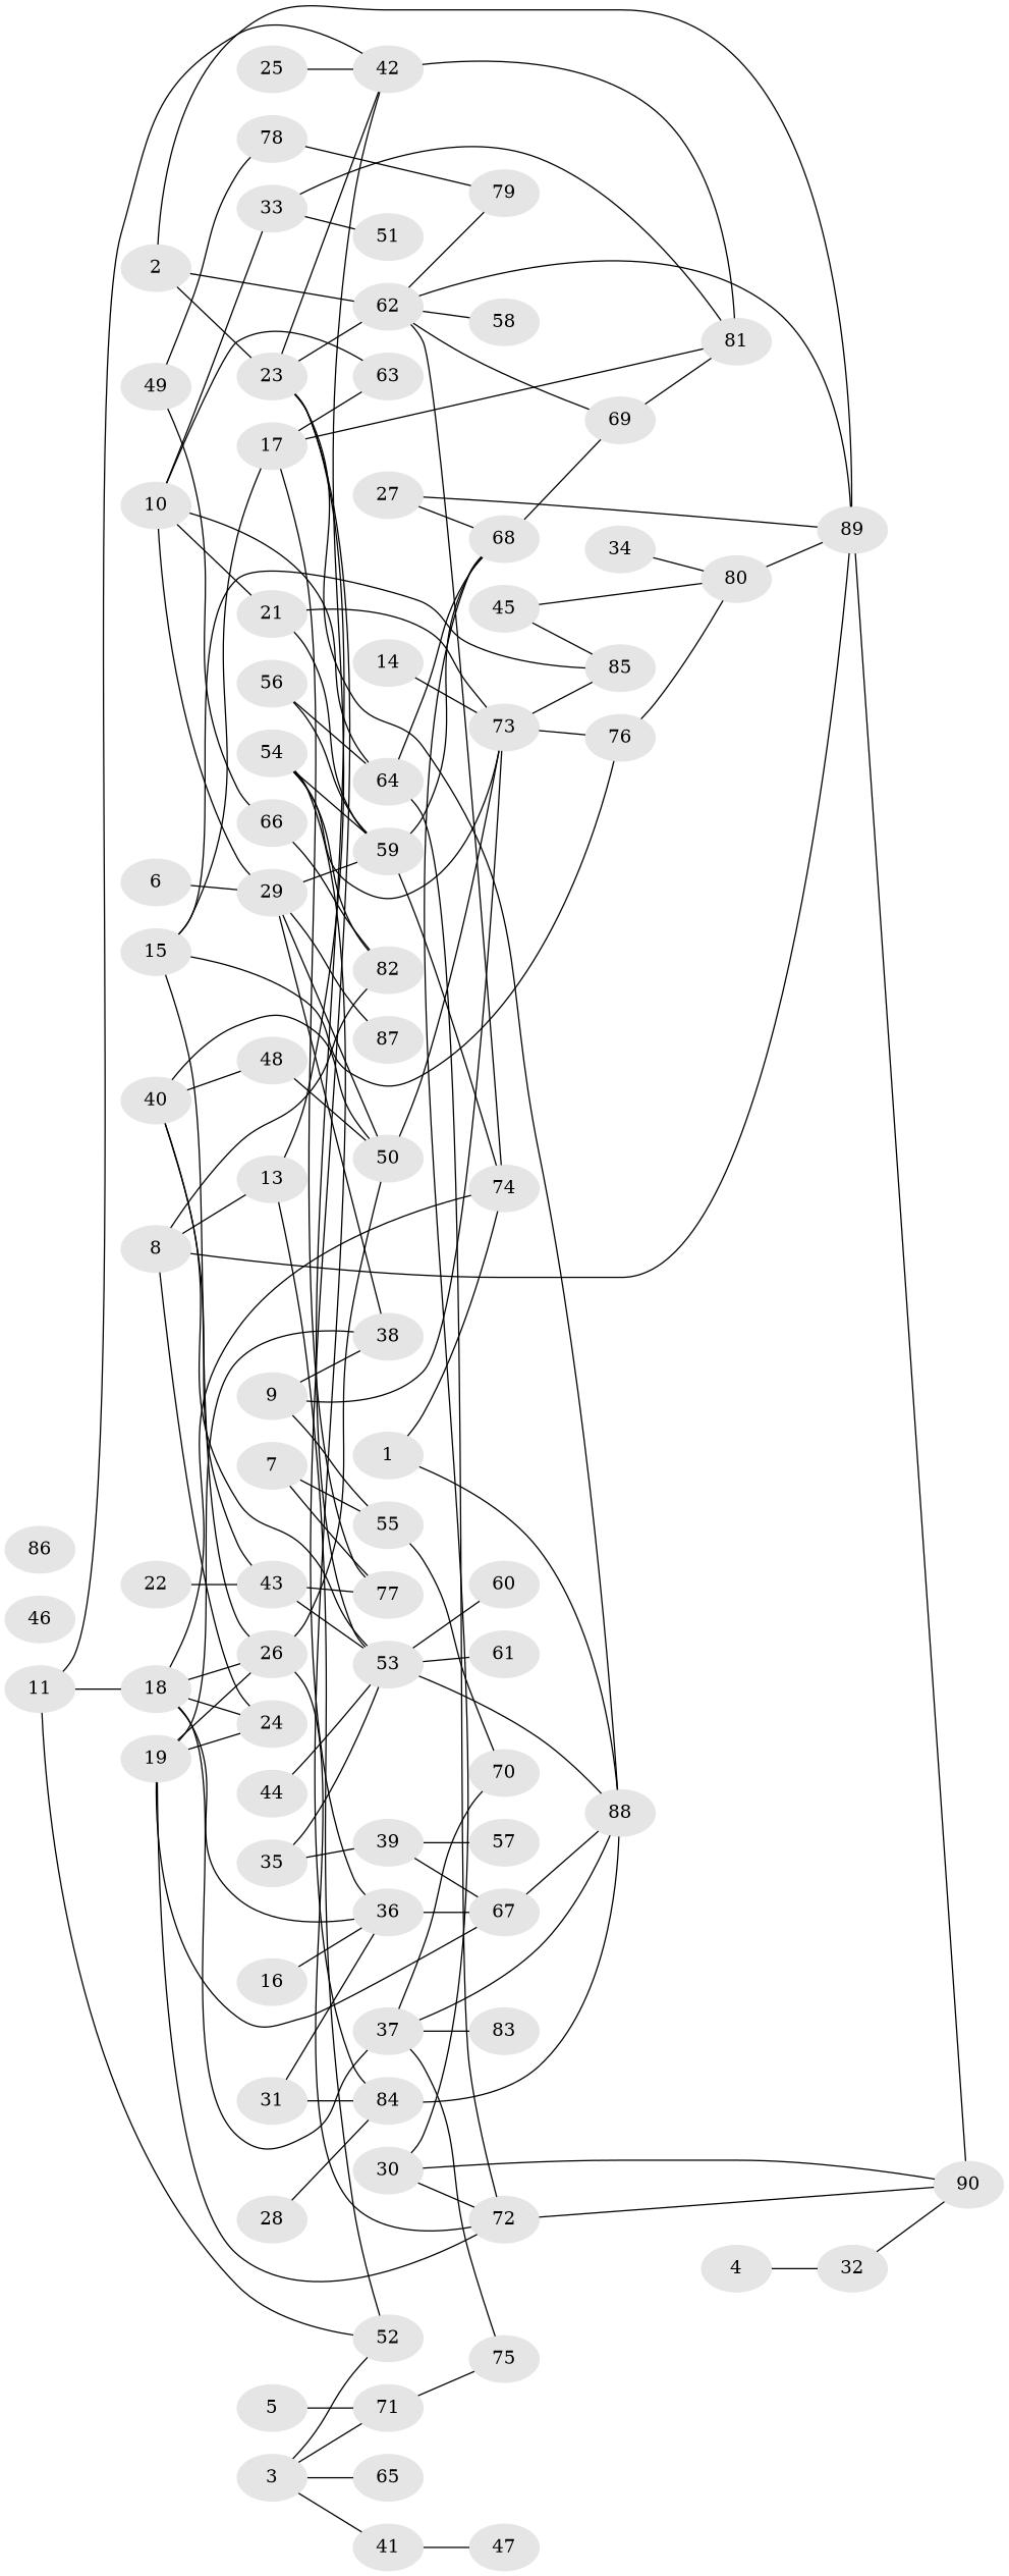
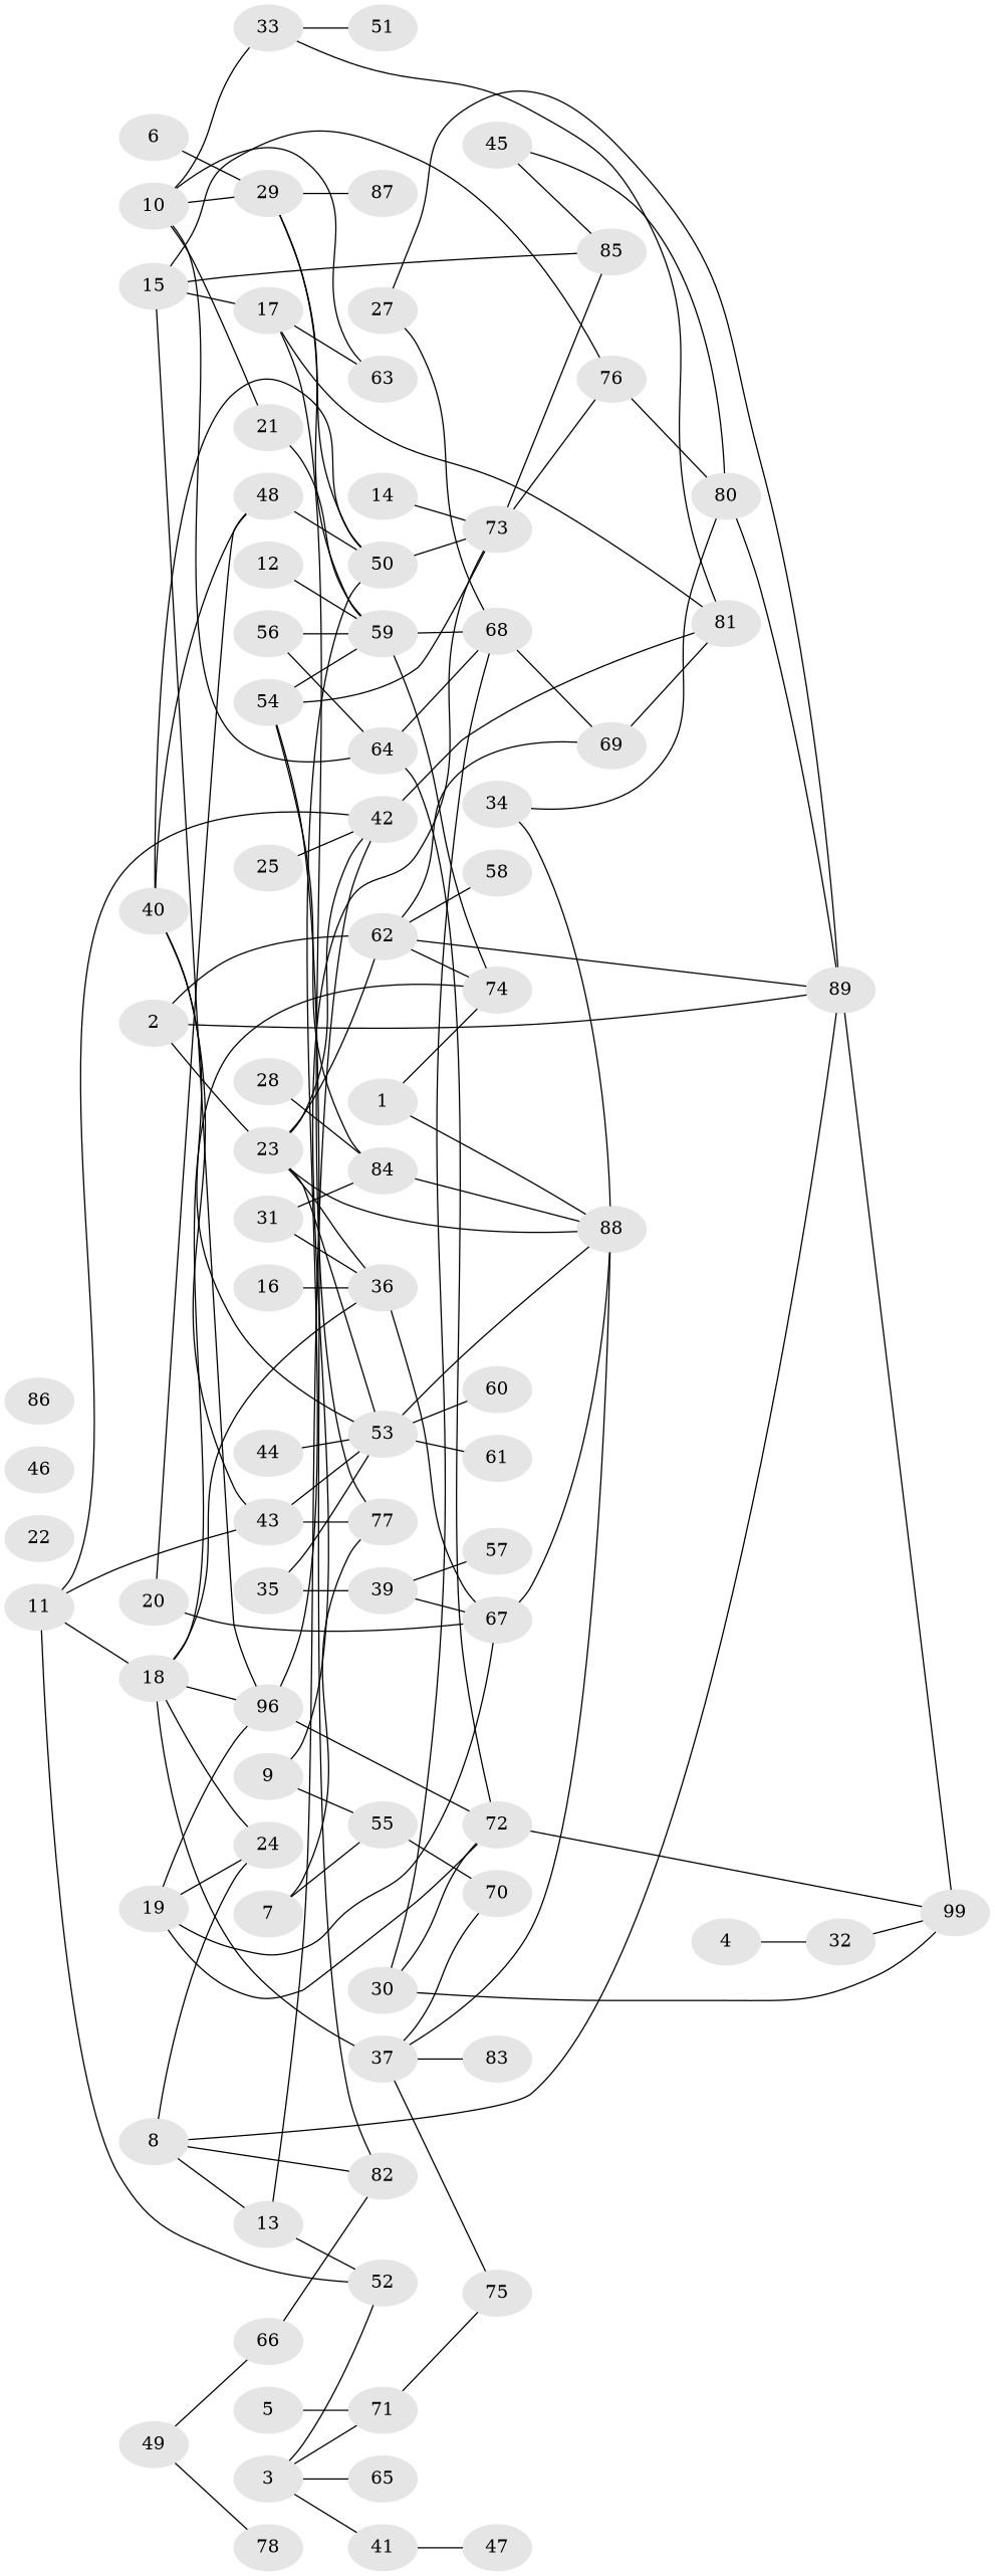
  graph {
    fontname="DejaVu Serif"
    rankdir=LR
    node [color=gray90 fontname="DejaVu Serif" style=filled]
    edge [fontname="DejaVu Serif"]
    1
    74
    88
    84
    2
    23
    62
    89
    42
    36
    53
    58
    69
-   79
-   90
+   90 [label=99]
    3
    41
    52
    65
    71
    47
    75
    4
    32
    5
    6
    29
-   38
    59
    50
    87
    7
    55
    77
    70
    8
    13
    24
    82
    9
    73
    76
    85
    10
    21
    33
    63
    64
    81
    51
    72
    68
    11
    18
    43
-   26
+   26 [label=96]
    37
+   12
    14
    15
    17
    80
    16
    67
    83
    19
+   20
    48
    22
    60
    61
    25
    27
    28
    30
    31
    34
    35
    39
    57
    40
    44
    45
    46
    49
    66
    78
    54
    56
    86
    1 -- 74
    1 -- 88
    84 -- 88
    2 -- 23
    2 -- 62
    2 -- 89
    23 -- 88
    23 -- 62
    23 -- 42
    23 -- 36
    23 -- 53
    62 -- 74
    62 -- 89
    62 -- 58
    62 -- 69
-   62 -- 79
    89 -- 90
    42 -- 81
    36 -- 67
    53 -- 88
    53 -- 60
    53 -- 61
    69 -- 81
    3 -- 41
    3 -- 52
    3 -- 65
    3 -- 71
    41 -- 47
    71 -- 75
    4 -- 32
    32 -- 90
    5 -- 71
    6 -- 29
-   29 -- 38
    29 -- 59
    29 -- 50
    29 -- 87
    59 -- 74
    59 -- 68
    50 -- 73
    7 -- 55
    7 -- 77
    55 -- 70
    8 -- 89
    8 -- 13
    8 -- 24
    8 -- 82
    13 -- 42
    13 -- 52
-   9 -- 38
    9 -- 55
    9 -- 73
    73 -- 76
    73 -- 85
    76 -- 80
    10 -- 29
    10 -- 21
    10 -- 33
    10 -- 63
    10 -- 64
    21 -- 59
-   21 -- 73
    33 -- 81
    33 -- 51
    64 -- 72
    64 -- 68
    72 -- 90
    68 -- 69
    11 -- 42
    11 -- 52
    11 -- 18
-   22 -- 43
+   11 -- 43
    18 -- 74
    18 -- 36
    18 -- 24
    18 -- 26
    18 -- 37
    43 -- 53
    43 -- 77
    26 -- 50
    26 -- 72
    37 -- 88
    37 -- 75
    37 -- 70
    37 -- 83
+   12 -- 59
    14 -- 73
    15 -- 76
    15 -- 85
    15 -- 26
    15 -- 17
    17 -- 77
    17 -- 63
    17 -- 81
    80 -- 89
    16 -- 36
    67 -- 88
-   19 -- 38
    19 -- 24
    19 -- 72
    19 -- 26
    19 -- 67
+   20 -- 67
+   20 -- 48
    48 -- 50
    25 -- 42
    27 -- 89
    27 -- 68
    28 -- 84
    30 -- 90
    30 -- 72
    30 -- 68
    31 -- 84
    31 -- 36
+   34 -- 88
    34 -- 80
    35 -- 53
    35 -- 39
    39 -- 67
    39 -- 57
    40 -- 53
    40 -- 50
    40 -- 43
    40 -- 48
    44 -- 53
    45 -- 85
    45 -- 80
    49 -- 66
    49 -- 78
    66 -- 82
-   78 -- 79
    54 -- 84
    54 -- 59
    54 -- 82
    54 -- 73
    56 -- 59
    56 -- 64
  }
